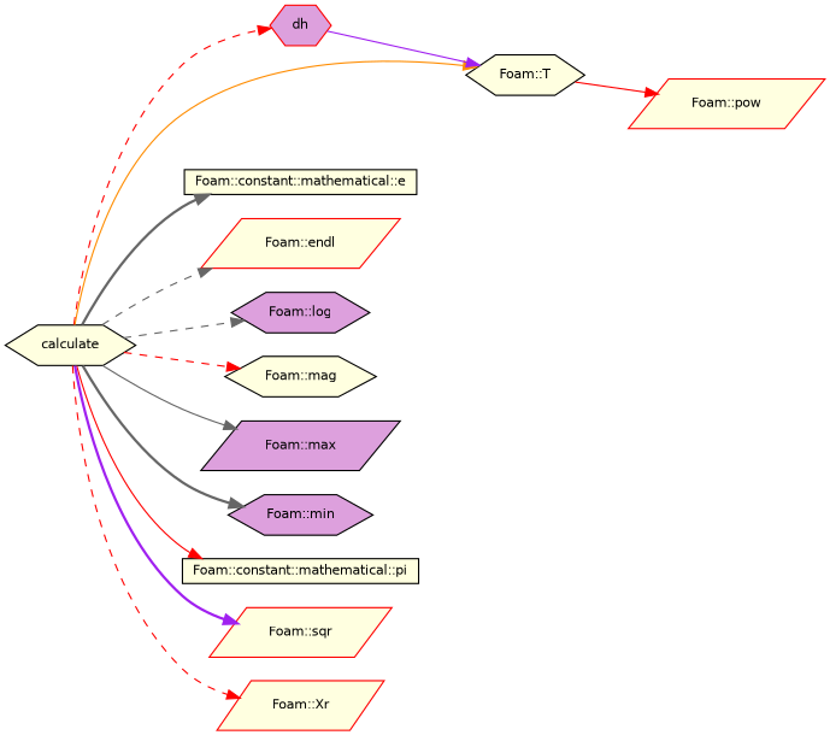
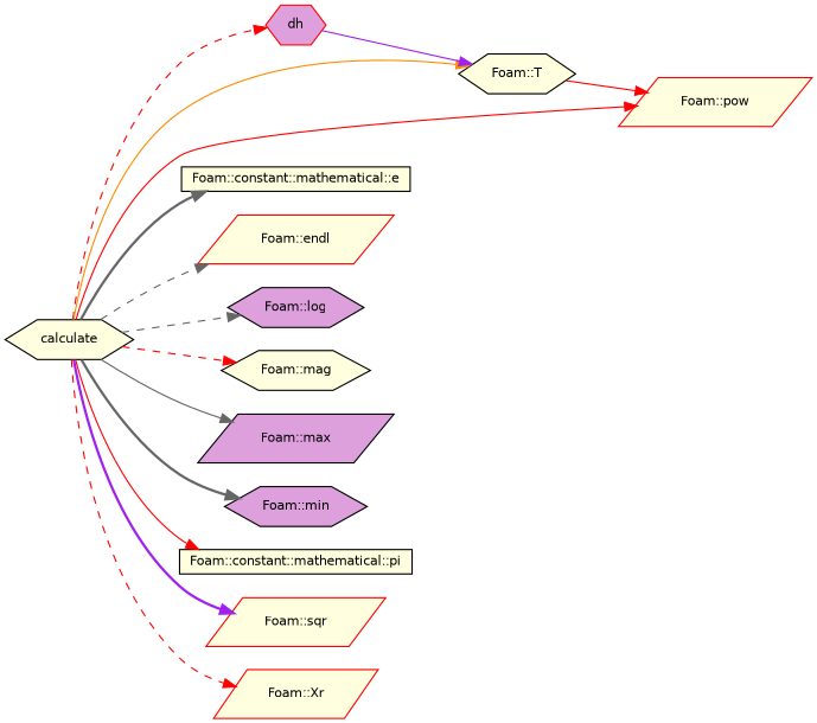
  digraph {
    rankdir=LR
    node [color=black fillcolor=lightyellow fontname=Helvetica fontsize=10 shape=hexagon style=filled]
    edge [color=red fontname=Helvetica fontsize=10 labelfontname=Helvetica labelfontsize=10 style=solid]
    n1 [fontcolor=black height=0.2 label=calculate width=0.4]
    n2 [color=red fillcolor=plum height=0.2 label=dh width=0.4]
    n3 [height=0.2 label="Foam::T" width=0.4]
    n4 [color=red height=0.2 label="Foam::pow" shape=parallelogram width=0.4]
    n5 [height=0.2 label="Foam::constant::mathematical::e" shape=box width=0.4]
    n6 [color=red height=0.2 label="Foam::endl" shape=parallelogram width=0.4]
    n7 [fillcolor=plum height=0.2 label="Foam::log" width=0.4]
    n8 [height=0.2 label="Foam::mag" width=0.4]
    n9 [fillcolor=plum height=0.2 label="Foam::max" shape=parallelogram width=0.4]
    n10 [fillcolor=plum height=0.2 label="Foam::min" width=0.4]
    n11 [height=0.2 label="Foam::constant::mathematical::pi" shape=box width=0.4]
    n12 [color=red height=0.2 label="Foam::sqr" shape=parallelogram width=0.4]
    n13 [color=red height=0.2 label="Foam::Xr" shape=parallelogram width=0.4]
    n1 -> n2 [style=dashed]
    n1 -> n3 [color=darkorange]
+   n1 -> n4
    n1 -> n5 [color=gray40 style=bold]
    n1 -> n6 [color=gray40 style=dashed]
    n1 -> n7 [color=gray40 style=dashed]
    n1 -> n8 [style=dashed]
    n1 -> n9 [color=gray40]
    n1 -> n10 [color=gray40 style=bold]
    n1 -> n11
    n1 -> n12 [color=purple style=bold]
    n1 -> n13 [style=dashed]
    n2 -> n3 [color=purple]
    n3 -> n4
  }
